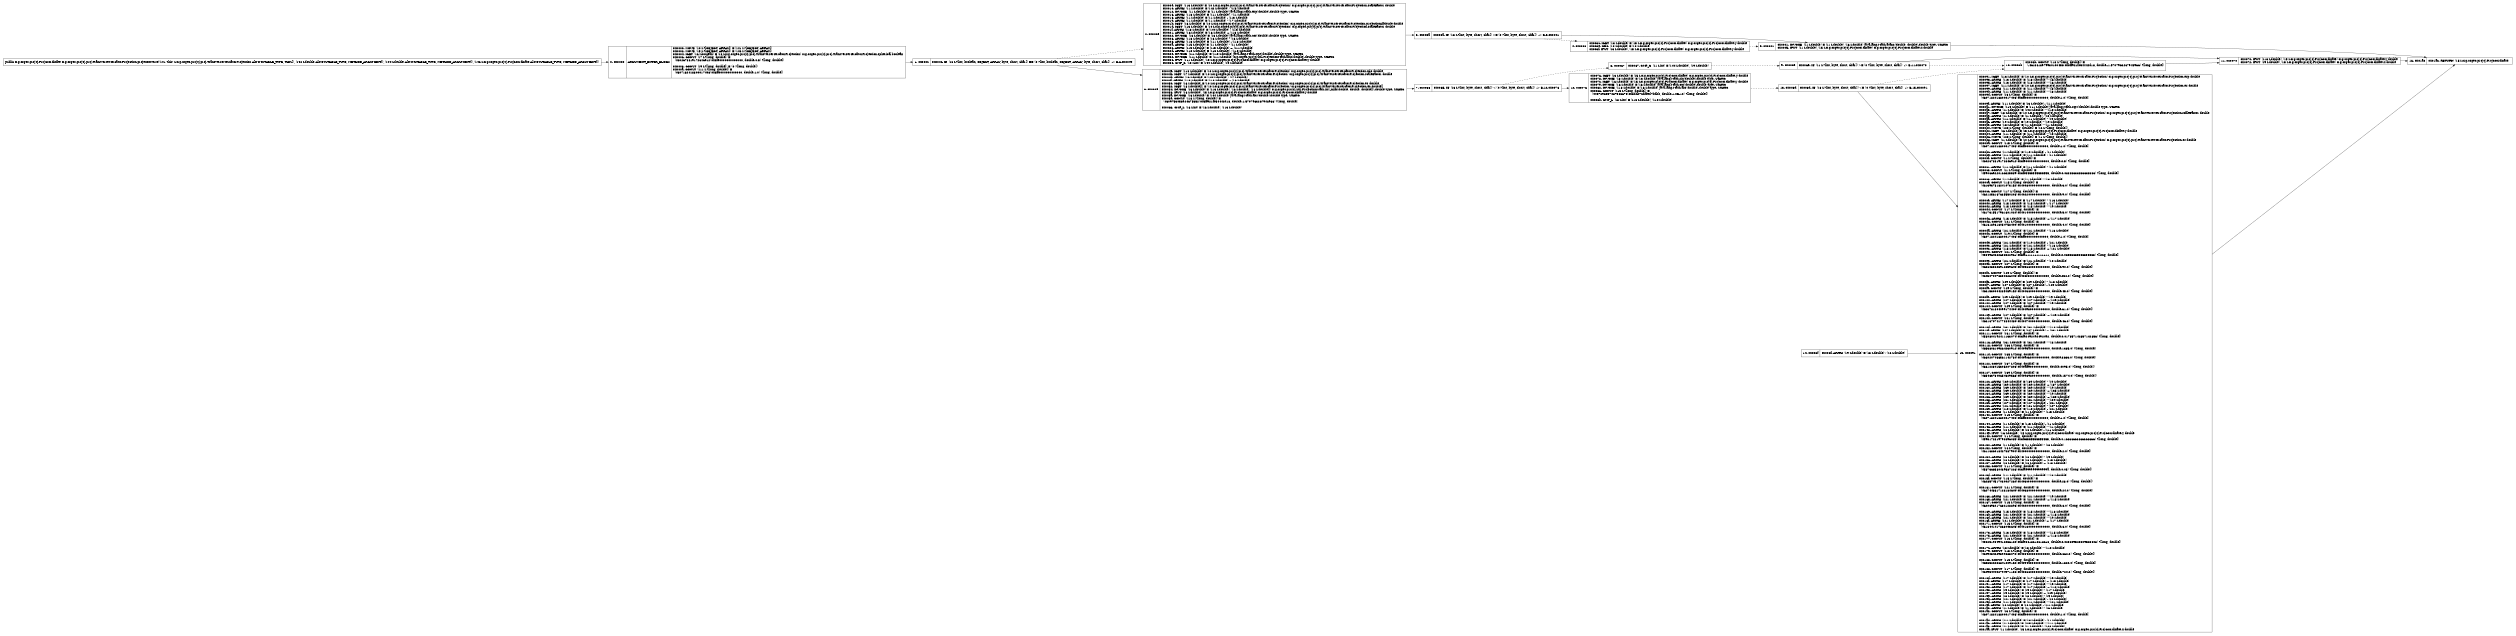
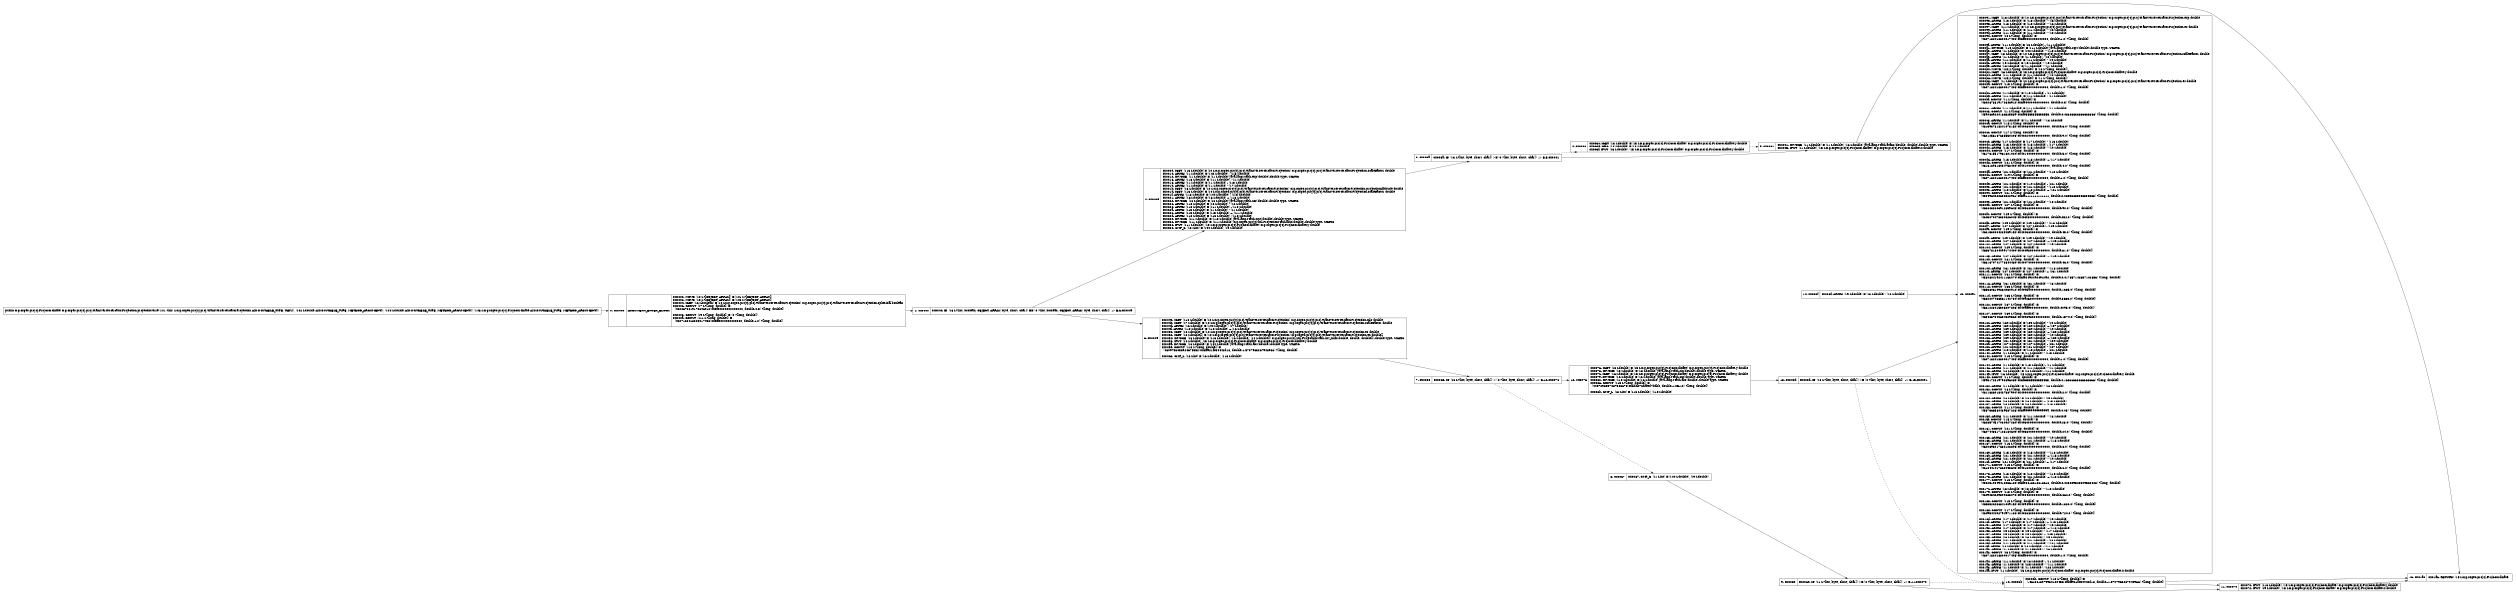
  digraph {
    fontname="DejaVu Serif"
    rankdir=LR
    node [fontname="DejaVu Serif" shape=record]
    edge [fontname="DejaVu Serif"]
    n1 [label="{0\:\ 0x0000|ARGUMENT_ENTER_BLOCK\l|0x0000: MOVE  (r0 I:?[OBJECT, ARRAY]) = (r41 I:?[OBJECT, ARRAY]) \l0x0002: MOVE  (r5 I:?[OBJECT, ARRAY]) = (r46 I:?[OBJECT, ARRAY]) \l0x0004: IGET  (r6 I:boolean) = (r0 I:org.osgeo.proj4j.proj.TransverseMercatorProjection) org.osgeo.proj4j.proj.TransverseMercatorProjection.spherical boolean \l0x0006: CONST  (r7 I:?[long, double]) = \l  (4602678819172646912(0x3fe0000000000000, double:0.5) ?[long, double])\l \l0x0008: CONST  (r9 I:?[long, double]) = (0 ?[long, double]) \l0x000a: CONST  (r11 I:?[long, double]) = \l  (4607182418800017408(0x3ff0000000000000, double:1.0) ?[long, double])\l \l}"]
    n2 [label="{1\:\ 0x000c|0x000c: IF  (r6 I:?[int, boolean, OBJECT, ARRAY, byte, short, char]) == (0 ?[int, boolean, OBJECT, ARRAY, byte, short, char])  \-\> B:6:0x0049 \l}"]
    n3 [label="{2\:\ 0x000e|0x000e: IGET  (r13 I:double) = (r0 I:org.osgeo.proj4j.proj.TransverseMercatorProjection) org.osgeo.proj4j.proj.TransverseMercatorProjection.scaleFactor double \l0x0010: ARITH  (r1 I:double) = (r42 I:double) \/ (r13 I:double) \l0x0012: INVOKE  (r1 I:double) = (r1 I:double) java.lang.Math.exp(double):double type: STATIC \l0x0016: ARITH  (r13 I:double) = (r11 I:double) \/ (r1 I:double) \l0x0018: ARITH  (r1 I:double) = (r1 I:double) \- (r13 I:double) \l0x0019: ARITH  (r1 I:double) = (r1 I:double) * (r7 I:double) \l0x001b: IGET  (r6 I:double) = (r0 I:org.osgeo.proj4j.proj.TransverseMercatorProjection) org.osgeo.proj4j.proj.TransverseMercatorProjection.projectionLatitude double \l0x001d: IGET  (r13 I:double) = (r0 I:org.osgeo.proj4j.proj.TransverseMercatorProjection) org.osgeo.proj4j.proj.TransverseMercatorProjection.scaleFactor double \l0x001f: ARITH  (r13 I:double) = (r44 I:double) \/ (r13 I:double) \l0x0021: ARITH  (r6 I:double) = (r6 I:double) + (r13 I:double) \l0x0022: INVOKE  (r6 I:double) = (r6 I:double) java.lang.Math.cos(double):double type: STATIC \l0x0026: ARITH  (r13 I:double) = (r6 I:double) * (r6 I:double) \l0x0028: ARITH  (r13 I:double) = (r11 I:double) \- (r13 I:double) \l0x002a: ARITH  (r15 I:double) = (r1 I:double) * (r1 I:double) \l0x002c: ARITH  (r15 I:double) = (r15 I:double) + (r11 I:double) \l0x002d: ARITH  (r13 I:double) = (r13 I:double) \/ (r15 I:double) \l0x002e: INVOKE  (r11 I:double) = (r13 I:double) java.lang.Math.sqrt(double):double type: STATIC \l0x0032: INVOKE  (r11 I:double) = (r11 I:double) org.osgeo.proj4j.util.ProjectionMath.asin(double):double type: STATIC \l0x0036: IPUT  (r11 I:double), (r5 I:org.osgeo.proj4j.ProjCoordinate) org.osgeo.proj4j.ProjCoordinate.y double \l0x0038: CMP_G  (r3 I:int) = (r44 I:double), (r9 I:double) \l}"]
    n4 [label="{6\:\ 0x0049|0x0049: IGET  (r13 I:double) = (r0 I:org.osgeo.proj4j.proj.TransverseMercatorProjection) org.osgeo.proj4j.proj.TransverseMercatorProjection.ml0 double \l0x004b: IGET  (r7 I:double) = (r0 I:org.osgeo.proj4j.proj.TransverseMercatorProjection) org.osgeo.proj4j.proj.TransverseMercatorProjection.scaleFactor double \l0x004d: ARITH  (r6 I:double) = (r44 I:double) \/ (r7 I:double) \l0x004f: ARITH  (r13 I:double) = (r13 I:double) + (r6 I:double) \l0x0050: IGET  (r6 I:double) = (r0 I:org.osgeo.proj4j.proj.TransverseMercatorProjection) org.osgeo.proj4j.proj.TransverseMercatorProjection.es double \l0x0052: IGET  (r8 I:double[]) = (r0 I:org.osgeo.proj4j.proj.TransverseMercatorProjection) org.osgeo.proj4j.proj.TransverseMercatorProjection.en double[] \l0x0054: INVOKE  (r6 I:double) = (r13 I:double), (r6 I:double), (r8 I:double[]) org.osgeo.proj4j.util.ProjectionMath.inv_mlfn(double, double, double[]):double type: STATIC \l0x0058: IPUT  (r6 I:double), (r5 I:org.osgeo.proj4j.ProjCoordinate) org.osgeo.proj4j.ProjCoordinate.y double \l0x005a: INVOKE  (r6 I:double) = (r44 I:double) java.lang.Math.abs(double):double type: STATIC \l0x005e: CONST  (r13 I:?[long, double]) = \l  (4609753056924675352(0x3ff921fb54442d18, double:1.5707963267948966) ?[long, double])\l \l0x0063: CMP_L  (r6 I:int) = (r6 I:double), (r13 I:double) \l}"]
    n5 [label="{3\:\ 0x003a|0x003a: IF  (r3 I:?[int, byte, short, char]) \>= (0 ?[int, byte, short, char])  \-\> B:5:0x0041 \l}"]
    n6 [label="{7\:\ 0x0065|0x0065: IF  (r6 I:?[int, byte, short, char]) \< (0 ?[int, byte, short, char])  \-\> B:12:0x0076 \l}"]
    n7 [label="{4\:\ 0x003c|0x003c: IGET  (r3 I:double) = (r5 I:org.osgeo.proj4j.ProjCoordinate) org.osgeo.proj4j.ProjCoordinate.y double \l0x003e: NEG  (r3 I:double) = (r3 I:double) \l0x003f: IPUT  (r3 I:double), (r5 I:org.osgeo.proj4j.ProjCoordinate) org.osgeo.proj4j.ProjCoordinate.y double \l}"]
    n8 [label="{5\:\ 0x0041|0x0041: INVOKE  (r1 I:double) = (r1 I:double), (r6 I:double) java.lang.Math.atan2(double, double):double type: STATIC \l0x0045: IPUT  (r1 I:double), (r5 I:org.osgeo.proj4j.ProjCoordinate) org.osgeo.proj4j.ProjCoordinate.x double \l}"]
    n9 [label="{16\:\ 0x01ac|0x01ac: RETURN  (r5 I:org.osgeo.proj4j.ProjCoordinate) \l}"]
    n10 [label="{8\:\ 0x0067|0x0067: CMP_G  (r1 I:int) = (r44 I:double), (r9 I:double) \l}"]
    n11 [label="{12\:\ 0x0076|0x0076: IGET  (r3 I:double) = (r5 I:org.osgeo.proj4j.ProjCoordinate) org.osgeo.proj4j.ProjCoordinate.y double \l0x0078: INVOKE  (r3 I:double) = (r3 I:double) java.lang.Math.sin(double):double type: STATIC \l0x007c: IGET  (r6 I:double) = (r5 I:org.osgeo.proj4j.ProjCoordinate) org.osgeo.proj4j.ProjCoordinate.y double \l0x007e: INVOKE  (r6 I:double) = (r6 I:double) java.lang.Math.cos(double):double type: STATIC \l0x0082: INVOKE  (r13 I:double) = (r6 I:double) java.lang.Math.abs(double):double type: STATIC \l0x0086: CONST  (r15 I:?[long, double]) = \l  (4457293557087583675(0x3ddb7cdfd9d7bdbb, double:1.0E\-10) ?[long, double])\l \l0x008b: CMP_L  (r8 I:int) = (r13 I:double), (r15 I:double) \l}"]
    n12 [label="{9\:\ 0x0069|0x0069: IF  (r1 I:?[int, byte, short, char]) \>= (0 ?[int, byte, short, char])  \-\> B:11:0x0070 \l}"]
    n13 [label="{13\:\ 0x008d|0x008d: IF  (r8 I:?[int, byte, short, char]) \<= (0 ?[int, byte, short, char])  \-\> B:15:0x0091 \l}"]
    n14 [label="{10\:\ 0x006b|0x006b: CONST  (r13 I:?[long, double]) = \l  (\-4613618979930100456(0xbff921fb54442d18, double:\-1.5707963267948966) ?[long, double])\l \l}"]
    n15 [label="{11\:\ 0x0070|0x0070: IPUT  (r13 I:double), (r5 I:org.osgeo.proj4j.ProjCoordinate) org.osgeo.proj4j.ProjCoordinate.y double \l0x0072: IPUT  (r9 I:double), (r5 I:org.osgeo.proj4j.ProjCoordinate) org.osgeo.proj4j.ProjCoordinate.x double \l}"]
    n16 [label="{15\:\ 0x0091|0x0091: IGET  (r13 I:double) = (r0 I:org.osgeo.proj4j.proj.TransverseMercatorProjection) org.osgeo.proj4j.proj.TransverseMercatorProjection.esp double \l0x0093: ARITH  (r13 I:double) = (r13 I:double) * (r6 I:double) \l0x0095: ARITH  (r13 I:double) = (r13 I:double) * (r6 I:double) \l0x0097: IGET  (r11 I:double) = (r0 I:org.osgeo.proj4j.proj.TransverseMercatorProjection) org.osgeo.proj4j.proj.TransverseMercatorProjection.es double \l0x0099: ARITH  (r11 I:double) = (r11 I:double) * (r3 I:double) \l0x009b: ARITH  (r11 I:double) = (r11 I:double) * (r3 I:double) \l0x009d: CONST  (r3 I:?[long, double]) = \l  (4607182418800017408(0x3ff0000000000000, double:1.0) ?[long, double])\l \l0x009f: ARITH  (r11 I:double) = (r3 I:double) \- (r11 I:double) \l0x00a1: INVOKE  (r15 I:double) = (r11 I:double) java.lang.Math.sqrt(double):double type: STATIC \l0x00a5: ARITH  (r1 I:double) = (r42 I:double) * (r15 I:double) \l0x00a7: IGET  (r3 I:double) = (r0 I:org.osgeo.proj4j.proj.TransverseMercatorProjection) org.osgeo.proj4j.proj.TransverseMercatorProjection.scaleFactor double \l0x00a9: ARITH  (r1 I:double) = (r1 I:double) \/ (r3 I:double) \l0x00aa: ARITH  (r11 I:double) = (r11 I:double) * (r9 I:double) \l0x00ac: ARITH  (r9 I:double) = (r9 I:double) * (r9 I:double) \l0x00ae: ARITH  (r3 I:double) = (r1 I:double) * (r1 I:double) \l0x00b0: MOVE  (r23 I:?[long, double]) = (r6 I:?[long, double]) \l0x00b2: IGET  (r6 I:double) = (r5 I:org.osgeo.proj4j.ProjCoordinate) org.osgeo.proj4j.ProjCoordinate.y double \l0x00b4: ARITH  (r11 I:double) = (r11 I:double) * (r3 I:double) \l0x00b6: MOVE  (r25 I:?[long, double]) = (r1 I:?[long, double]) \l0x00b8: IGET  (r1 I:double) = (r0 I:org.osgeo.proj4j.proj.TransverseMercatorProjection) org.osgeo.proj4j.proj.TransverseMercatorProjection.es double \l0x00ba: CONST  (r15 I:?[long, double]) = \l  (4607182418800017408(0x3ff0000000000000, double:1.0) ?[long, double])\l \l0x00bc: ARITH  (r1 I:double) = (r15 I:double) \- (r1 I:double) \l0x00be: ARITH  (r11 I:double) = (r11 I:double) \/ (r1 I:double) \l0x00bf: CONST  (r1 I:?[long, double]) = \l  (4602678819172646912(0x3fe0000000000000, double:0.5) ?[long, double])\l \l0x00c1: ARITH  (r11 I:double) = (r11 I:double) * (r1 I:double) \l0x00c3: CONST  (r1 I:?[long, double]) = \l  (4590669220166325589(0x3fb5555555555555, double:0.08333333333333333) ?[long, double])\l \l0x00c8: ARITH  (r1 I:double) = (r1 I:double) * (r3 I:double) \l0x00ca: CONST  (r15 I:?[long, double]) = \l  (4613937818241073152(0x4008000000000000, double:3.0) ?[long, double])\l \l0x00cc: CONST  (r17 I:?[long, double]) = \l  (4621256167635550208(0x4022000000000000, double:9.0) ?[long, double])\l \l0x00ce: ARITH  (r17 I:double) = (r17 I:double) * (r13 I:double) \l0x00d0: ARITH  (r15 I:double) = (r15 I:double) \- (r17 I:double) \l0x00d2: ARITH  (r15 I:double) = (r15 I:double) * (r9 I:double) \l0x00d4: CONST  (r17 I:?[long, double]) = \l  (4617315517961601024(0x4014000000000000, double:5.0) ?[long, double])\l \l0x00d6: ARITH  (r15 I:double) = (r15 I:double) + (r17 I:double) \l0x00d8: CONST  (r21 I:?[long, double]) = \l  (4616189618054758400(0x4010000000000000, double:4.0) ?[long, double])\l \l0x00da: ARITH  (r21 I:double) = (r21 I:double) * (r13 I:double) \l0x00dc: CONST  (r19 I:?[long, double]) = \l  (4607182418800017408(0x3ff0000000000000, double:1.0) ?[long, double])\l \l0x00de: ARITH  (r21 I:double) = (r19 I:double) \- (r21 I:double) \l0x00e0: ARITH  (r21 I:double) = (r21 I:double) * (r13 I:double) \l0x00e2: ARITH  (r15 I:double) = (r15 I:double) + (r21 I:double) \l0x00e4: CONST  (r21 I:?[long, double]) = \l  (4584964660638322961(0x3fa1111111111111, double:0.03333333333333333) ?[long, double])\l \l0x00e9: ARITH  (r21 I:double) = (r21 I:double) * (r3 I:double) \l0x00eb: CONST  (r27 I:?[long, double]) = \l  (4636033603912859648(0x4056800000000000, double:90.0) ?[long, double])\l \l0x00f0: CONST  (r29 I:?[long, double]) = \l  (4643070478330626048(0x406f800000000000, double:252.0) ?[long, double])\l \l0x00f5: ARITH  (r29 I:double) = (r29 I:double) * (r13 I:double) \l0x00f7: ARITH  (r27 I:double) = (r27 I:double) \- (r29 I:double) \l0x00f9: CONST  (r29 I:?[long, double]) = \l  (4631530004285489152(0x4046800000000000, double:45.0) ?[long, double])\l \l0x00fe: ARITH  (r29 I:double) = (r29 I:double) * (r9 I:double) \l0x0100: ARITH  (r27 I:double) = (r27 I:double) + (r29 I:double) \l0x0102: ARITH  (r27 I:double) = (r27 I:double) * (r9 I:double) \l0x0104: CONST  (r29 I:?[long, double]) = \l  (4633781804099174400(0x404e800000000000, double:61.0) ?[long, double])\l \l0x0109: ARITH  (r27 I:double) = (r27 I:double) + (r29 I:double) \l0x010b: CONST  (r31 I:?[long, double]) = \l  (4631670741773844480(0x4047000000000000, double:46.0) ?[long, double])\l \l0x010d: ARITH  (r31 I:double) = (r31 I:double) * (r13 I:double) \l0x010f: ARITH  (r27 I:double) = (r27 I:double) + (r31 I:double) \l0x0111: CONST  (r31 I:?[long, double]) = \l  (4580804192411133074(0x3f92492492492492, double:0.017857142857142856) ?[long, double])\l \l0x0116: ARITH  (r31 I:double) = (r31 I:double) * (r3 I:double) \l0x0118: CONST  (r33 I:?[long, double]) = \l  (4653806109864230912(0x4095a40000000000, double:1385.0) ?[long, double])\l \l0x011d: CONST  (r35 I:?[long, double]) = \l  (4660207466561142784(0x40ac620000000000, double:3633.0) ?[long, double])\l \l0x0122: CONST  (r37 I:?[long, double]) = \l  (4661223415305207808(0x40affe0000000000, double:4095.0) ?[long, double])\l \l0x0127: CONST  (r39 I:?[long, double]) = \l  (4654637340654829568(0x4098980000000000, double:1574.0) ?[long, double])\l \l0x012c: ARITH  (r39 I:double) = (r39 I:double) * (r9 I:double) \l0x012e: ARITH  (r39 I:double) = (r39 I:double) + (r37 I:double) \l0x0130: ARITH  (r39 I:double) = (r39 I:double) * (r9 I:double) \l0x0132: ARITH  (r39 I:double) = (r39 I:double) + (r35 I:double) \l0x0134: ARITH  (r39 I:double) = (r39 I:double) * (r9 I:double) \l0x0136: ARITH  (r39 I:double) = (r39 I:double) + (r33 I:double) \l0x0138: ARITH  (r31 I:double) = (r31 I:double) * (r39 I:double) \l0x013a: ARITH  (r27 I:double) = (r27 I:double) \- (r31 I:double) \l0x013c: ARITH  (r21 I:double) = (r21 I:double) * (r27 I:double) \l0x013e: ARITH  (r15 I:double) = (r15 I:double) \- (r21 I:double) \l0x0140: ARITH  (r1 I:double) = (r1 I:double) * (r15 I:double) \l0x0142: CONST  (r15 I:?[long, double]) = \l  (4607182418800017408(0x3ff0000000000000, double:1.0) ?[long, double])\l \l0x0144: ARITH  (r1 I:double) = (r15 I:double) \- (r1 I:double) \l0x0146: ARITH  (r11 I:double) = (r11 I:double) * (r1 I:double) \l0x0148: ARITH  (r6 I:double) = (r6 I:double) \- (r11 I:double) \l0x0149: IPUT  (r6 I:double), (r5 I:org.osgeo.proj4j.ProjCoordinate) org.osgeo.proj4j.ProjCoordinate.y double \l0x014b: CONST  (r1 I:?[long, double]) = \l  (4595172819793696085(0x3fc5555555555555, double:0.16666666666666666) ?[long, double])\l \l0x0150: ARITH  (r1 I:double) = (r1 I:double) * (r3 I:double) \l0x0152: CONST  (r6 I:?[long, double]) = \l  (4611686018427387904(0x4000000000000000, double:2.0) ?[long, double])\l \l0x0154: ARITH  (r6 I:double) = (r6 I:double) * (r9 I:double) \l0x0156: ARITH  (r6 I:double) = (r6 I:double) + (r15 I:double) \l0x0157: ARITH  (r6 I:double) = (r6 I:double) + (r13 I:double) \l0x0158: CONST  (r11 I:?[long, double]) = \l  (4587366580439587226(0x3fa999999999999a, double:0.05) ?[long, double])\l \l0x015d: ARITH  (r11 I:double) = (r11 I:double) * (r3 I:double) \l0x015f: CONST  (r15 I:?[long, double]) = \l  (4628574517030027264(0x403c000000000000, double:28.0) ?[long, double])\l \l0x0161: CONST  (r21 I:?[long, double]) = \l  (4627448617123184640(0x4038000000000000, double:24.0) ?[long, double])\l \l0x0163: ARITH  (r21 I:double) = (r21 I:double) * (r9 I:double) \l0x0165: ARITH  (r21 I:double) = (r21 I:double) + (r15 I:double) \l0x0167: CONST  (r15 I:?[long, double]) = \l  (4620693217682128896(0x4020000000000000, double:8.0) ?[long, double])\l \l0x0169: ARITH  (r15 I:double) = (r15 I:double) * (r13 I:double) \l0x016b: ARITH  (r21 I:double) = (r21 I:double) + (r15 I:double) \l0x016d: ARITH  (r21 I:double) = (r21 I:double) * (r9 I:double) \l0x016f: ARITH  (r21 I:double) = (r21 I:double) + (r17 I:double) \l0x0171: CONST  (r15 I:?[long, double]) = \l  (4618441417868443648(0x4018000000000000, double:6.0) ?[long, double])\l \l0x0173: ARITH  (r13 I:double) = (r13 I:double) * (r15 I:double) \l0x0175: ARITH  (r21 I:double) = (r21 I:double) + (r13 I:double) \l0x0177: CONST  (r13 I:?[long, double]) = \l  (4582519849412036120(0x3f98618618618618, double:0.023809523809523808) ?[long, double])\l \l0x017c: ARITH  (r3 I:double) = (r3 I:double) * (r13 I:double) \l0x017e: CONST  (r13 I:?[long, double]) = \l  (4649034229399683072(0x4084b00000000000, double:662.0) ?[long, double])\l \l0x0183: CONST  (r15 I:?[long, double]) = \l  (4653520236841009152(0x4094a00000000000, double:1320.0) ?[long, double])\l \l0x0188: CONST  (r17 I:?[long, double]) = \l  (4649544402794971136(0x4086800000000000, double:720.0) ?[long, double])\l \l0x018d: ARITH  (r17 I:double) = (r17 I:double) * (r9 I:double) \l0x018f: ARITH  (r17 I:double) = (r17 I:double) + (r15 I:double) \l0x0191: ARITH  (r17 I:double) = (r17 I:double) * (r9 I:double) \l0x0193: ARITH  (r17 I:double) = (r17 I:double) + (r13 I:double) \l0x0195: ARITH  (r9 I:double) = (r9 I:double) * (r17 I:double) \l0x0197: ARITH  (r9 I:double) = (r9 I:double) + (r29 I:double) \l0x0199: ARITH  (r3 I:double) = (r3 I:double) * (r9 I:double) \l0x019b: ARITH  (r21 I:double) = (r21 I:double) \- (r3 I:double) \l0x019d: ARITH  (r11 I:double) = (r11 I:double) * (r21 I:double) \l0x019f: ARITH  (r6 I:double) = (r6 I:double) \- (r11 I:double) \l0x01a0: ARITH  (r1 I:double) = (r1 I:double) * (r6 I:double) \l0x01a2: CONST  (r3 I:?[long, double]) = \l  (4607182418800017408(0x3ff0000000000000, double:1.0) ?[long, double])\l \l0x01a4: ARITH  (r11 I:double) = (r3 I:double) \- (r1 I:double) \l0x01a6: ARITH  (r1 I:double) = (r25 I:double) * (r11 I:double) \l0x01a8: ARITH  (r1 I:double) = (r1 I:double) \/ (r23 I:double) \l0x01aa: IPUT  (r1 I:double), (r5 I:org.osgeo.proj4j.ProjCoordinate) org.osgeo.proj4j.ProjCoordinate.x double \l}"]
    n17 [label="{14\:\ 0x008f|0x008f: ARITH  (r9 I:double) = (r3 I:double) \/ (r6 I:double) \l}"]
    n18 [label="{public org.osgeo.proj4j.ProjCoordinate org.osgeo.proj4j.proj.TransverseMercatorProjection.projectInverse((r41 'this' I:org.osgeo.proj4j.proj.TransverseMercatorProjection A[IMMUTABLE_TYPE, THIS]), (r42 I:double A[IMMUTABLE_TYPE, METHOD_ARGUMENT]), (r44 I:double A[IMMUTABLE_TYPE, METHOD_ARGUMENT]), (r46 I:org.osgeo.proj4j.ProjCoordinate A[IMMUTABLE_TYPE, METHOD_ARGUMENT])) }"]
    n1 -> n2
-   n2 -> n3 [style=dashed]
+   n2 -> n3 [style=solid]
    n2 -> n4
    n3 -> n5
    n4 -> n6
    n5 -> n7 [style=dashed]
    n5 -> n8
    n6 -> n10 [style=dashed]
    n6 -> n11
    n7 -> n8 [style=dashed]
    n8 -> n9
-   n10 -> n12 [style=dashed]
-   n11 -> n13 [style=dashed]
+   n10 -> n12
+   n11 -> n13
    n12 -> n14 [style=dashed]
    n12 -> n15
    n13 -> n14 [style=dashed]
    n13 -> n16
    n14 -> n15
    n15 -> n9
-   n16 -> n9
+   n14 -> n9
    n17 -> n16
    n18 -> n1
  }
